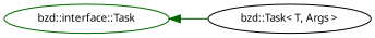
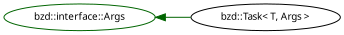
  digraph {
    rankdir=LR
    fontname="Noto Sans"
    node [fillcolor=white fontname="Noto Sans" fontsize=10 shape=ellipse style=filled]
-   n1 [color=darkgreen height=0.2 label="bzd::interface::Task" width=0.4]
+   n1 [color=darkgreen height=0.2 label="bzd::interface::Args" width=0.4]
    n2 [color=black height=0.2 label="bzd::Task\< T, Args \>" width=0.4]
    n1 -> n2 [color=darkgreen dir=back fontname="Noto Sans" fontsize=10 labelfontname=Helvetica labelfontsize=10 style=solid]
  }
